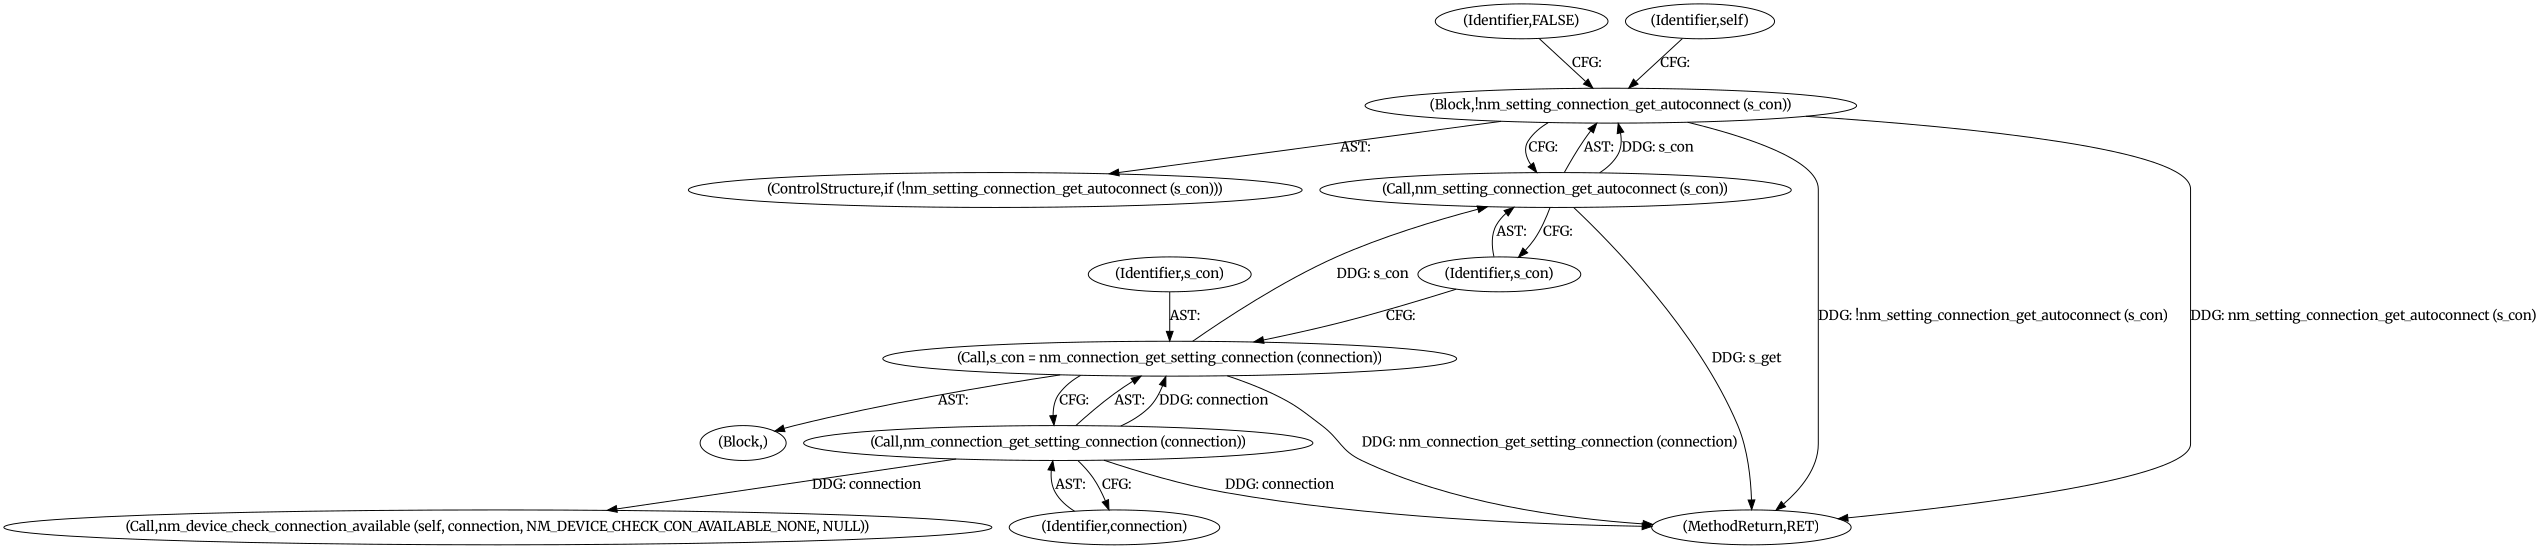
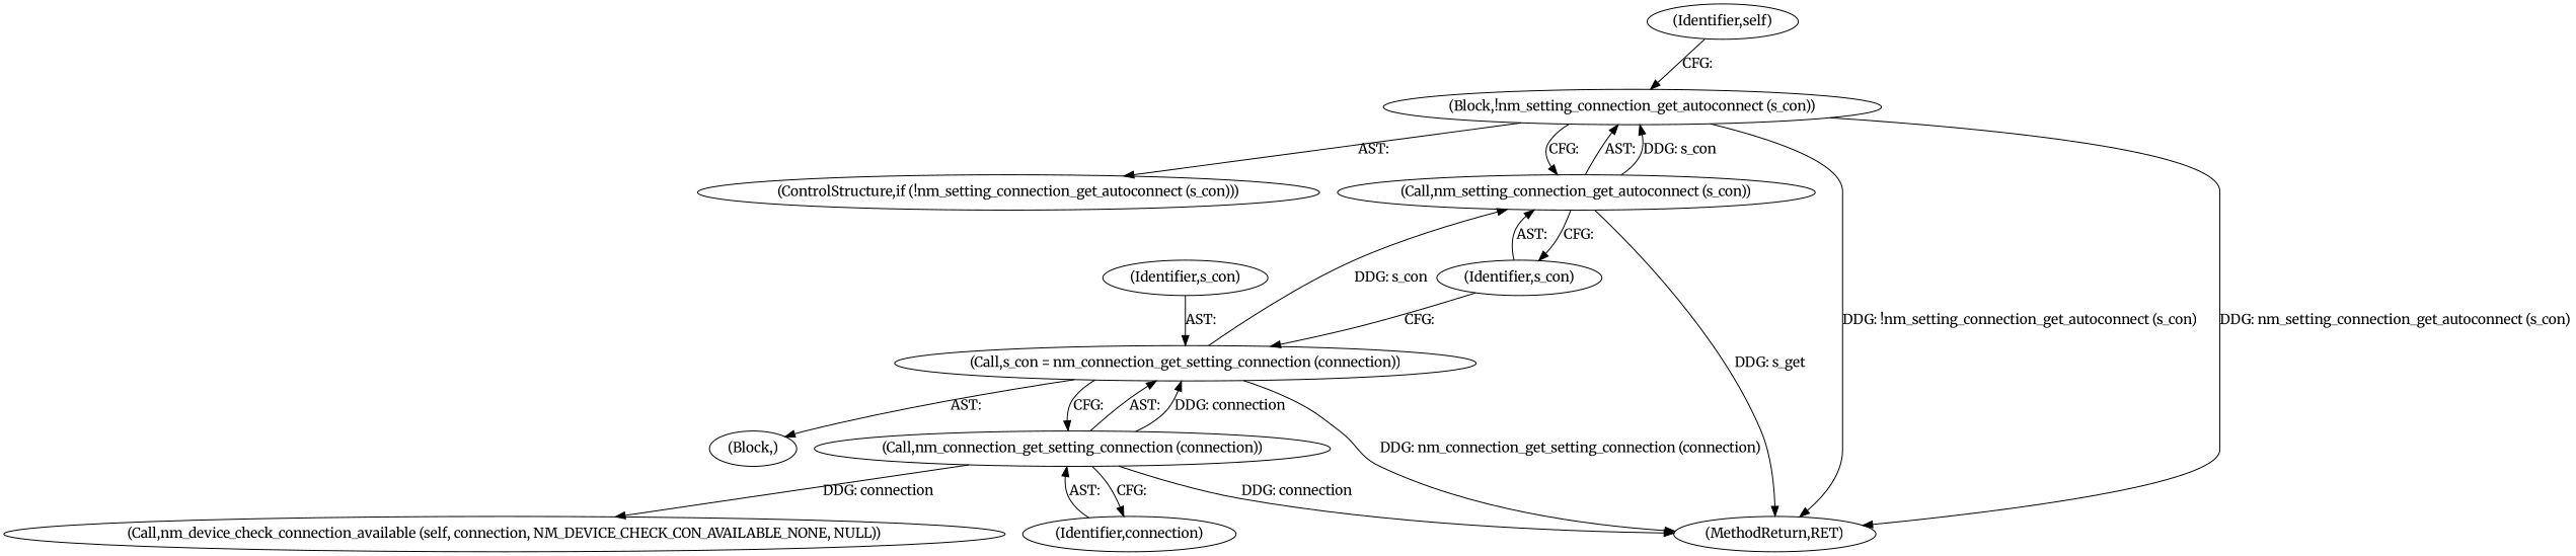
  digraph {
    fontname=Merriweather
    node [fontname=Merriweather]
    edge [fontname=Merriweather]
    n1 [label="(Block,!nm_setting_connection_get_autoconnect (s_con))"]
    n2 [label="(Call,nm_setting_connection_get_autoconnect (s_con))"]
    n3 [label="(ControlStructure,if (!nm_setting_connection_get_autoconnect (s_con)))"]
    n4 [label="(MethodReturn,RET)"]
    n5 [label="(Identifier,s_con)"]
    n6 [label="(Call,s_con = nm_connection_get_setting_connection (connection))"]
    n7 [label="(Call,nm_connection_get_setting_connection (connection))"]
    n8 [label="(Block,)"]
    n9 [label="(Call,nm_device_check_connection_available (self, connection, NM_DEVICE_CHECK_CON_AVAILABLE_NONE, NULL))"]
    n10 [label="(Identifier,connection)"]
-   n11 [label="(Identifier,FALSE)"]
    n12 [label="(Identifier,self)"]
    n13 [label="(Identifier,s_con)"]
    n1 -> n2 [label="CFG: "]
    n1 -> n3 [label="AST: "]
    n1 -> n4 [label="DDG: !nm_setting_connection_get_autoconnect (s_con)"]
    n1 -> n4 [label="DDG: nm_setting_connection_get_autoconnect (s_con)"]
    n2 -> n1 [label="AST: "]
    n2 -> n1 [label="DDG: s_con"]
    n2 -> n4 [label="DDG: s_get"]
    n2 -> n5 [label="CFG: "]
    n5 -> n2 [label="AST: "]
    n5 -> n6 [label="CFG: "]
    n6 -> n2 [label="DDG: s_con"]
    n6 -> n4 [label="DDG: nm_connection_get_setting_connection (connection)"]
    n6 -> n7 [label="CFG: "]
    n6 -> n8 [label="AST: "]
    n7 -> n4 [label="DDG: connection"]
    n7 -> n6 [label="AST: "]
    n7 -> n6 [label="DDG: connection"]
    n7 -> n9 [label="DDG: connection"]
    n7 -> n10 [label="CFG: "]
    n10 -> n7 [label="AST: "]
-   n11 -> n1 [label="CFG: "]
    n12 -> n1 [label="CFG: "]
    n13 -> n6 [label="AST: "]
  }
